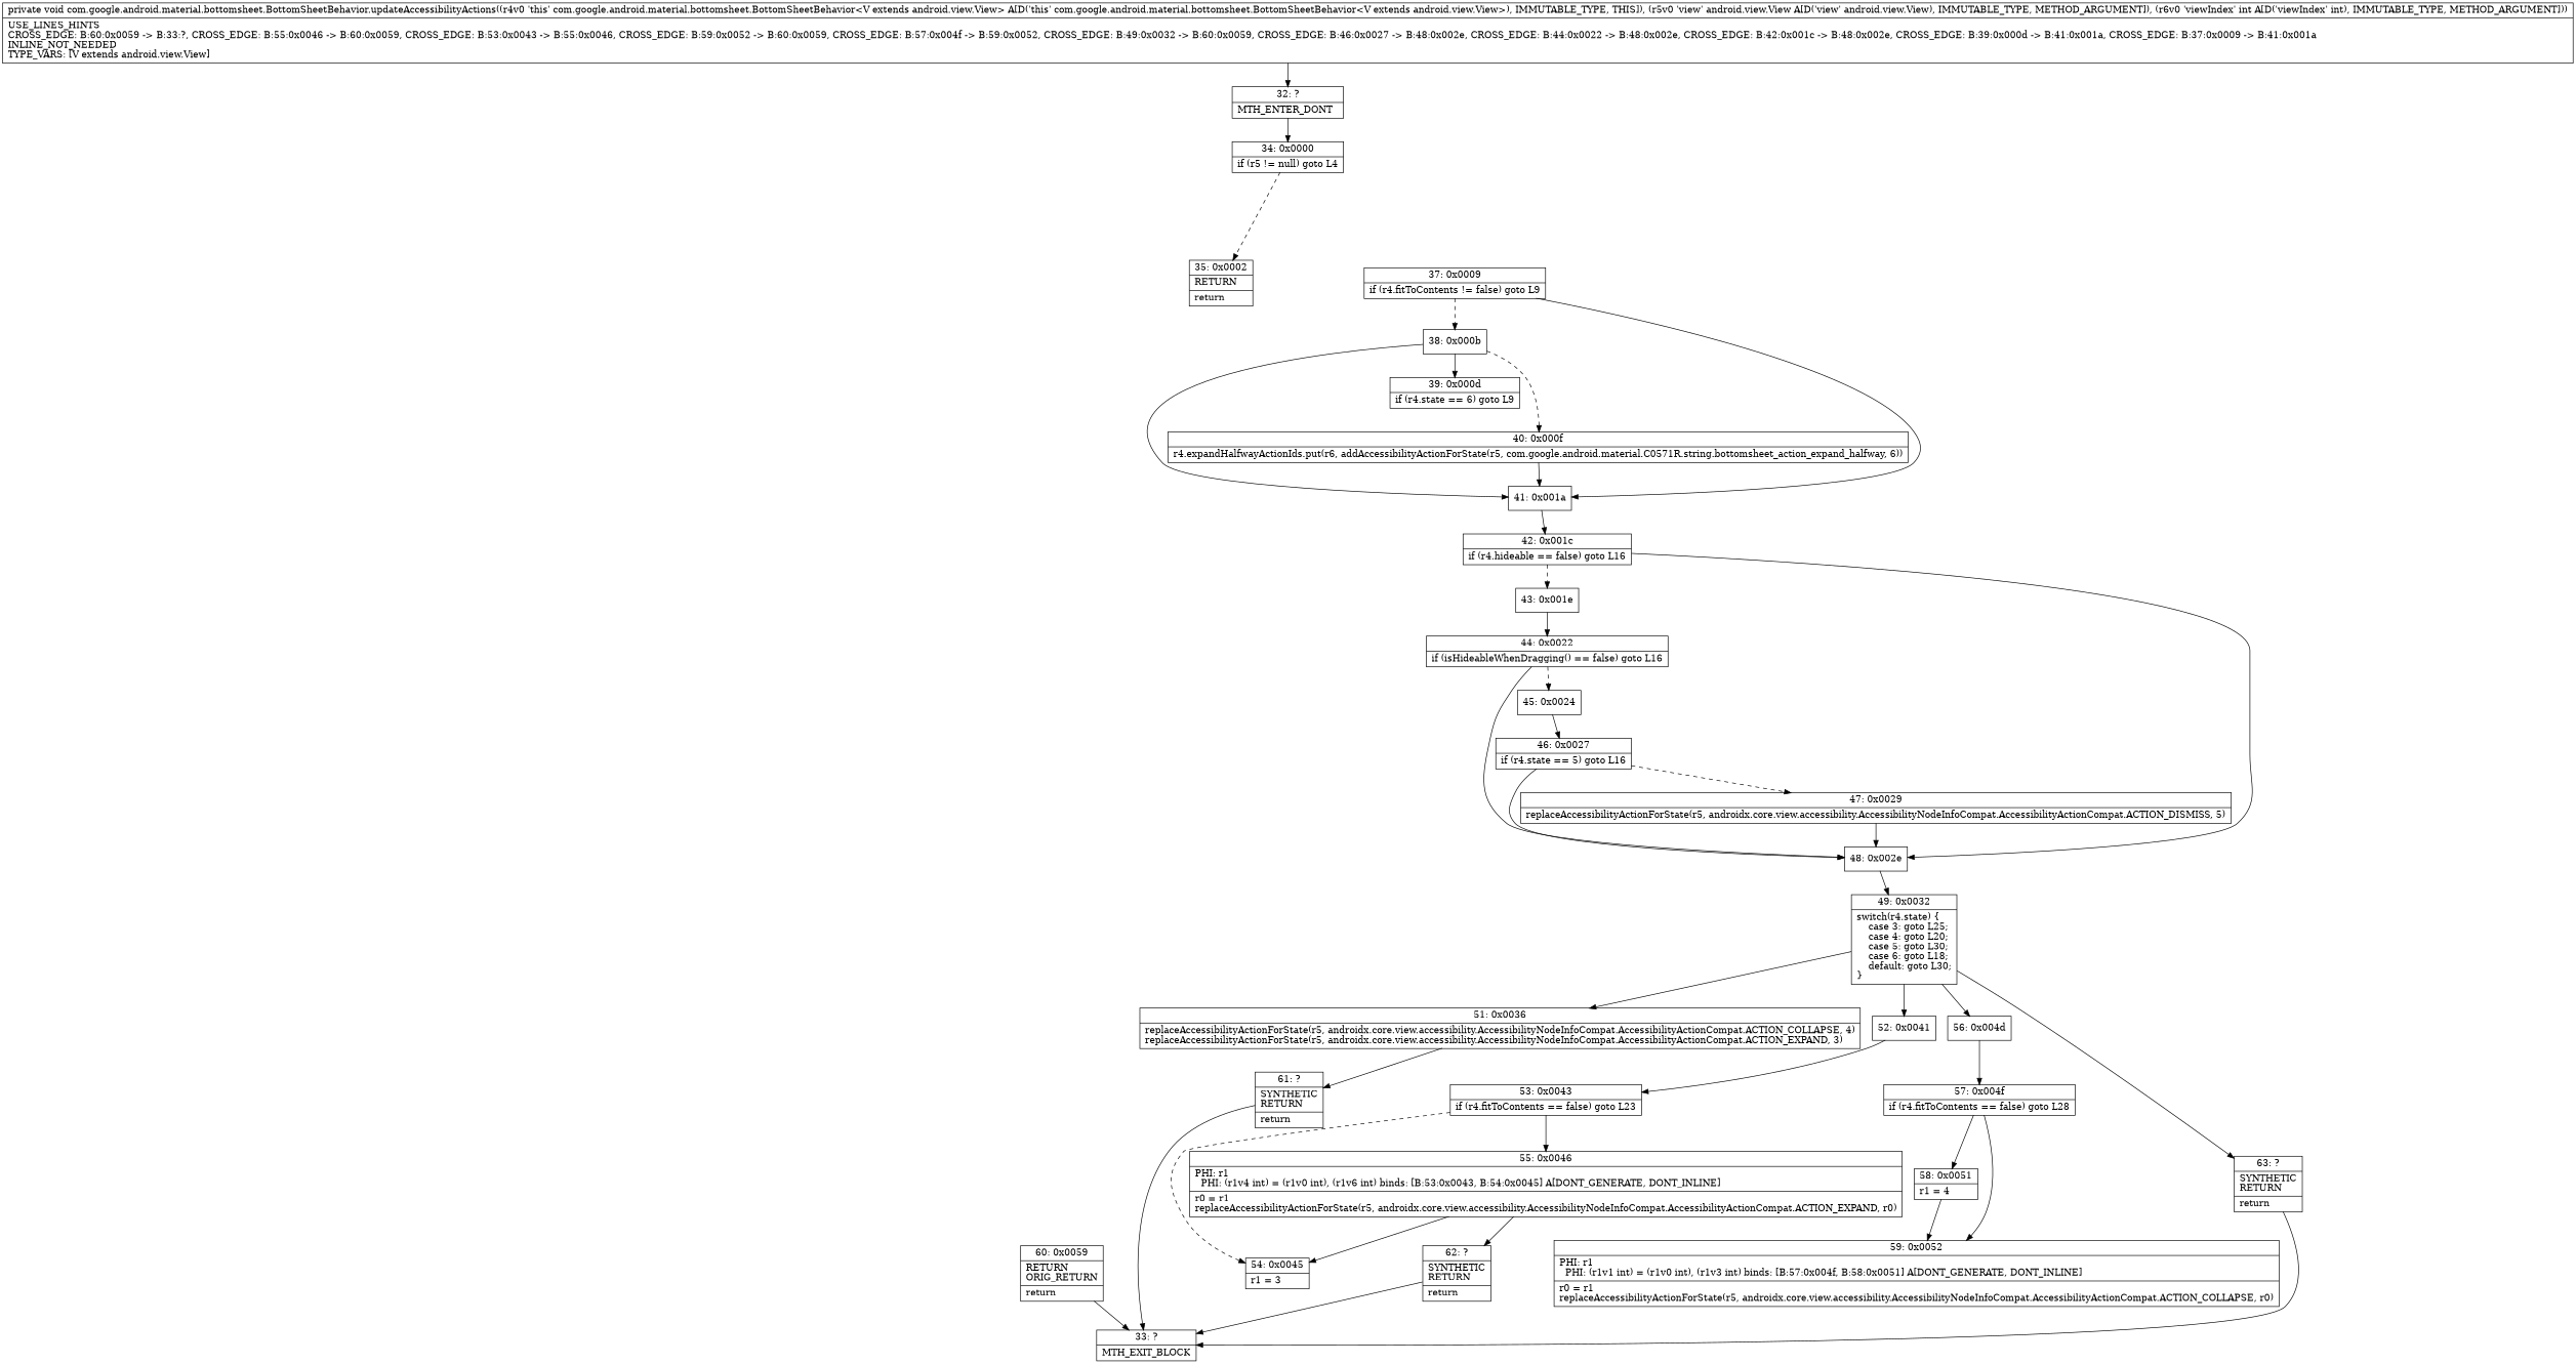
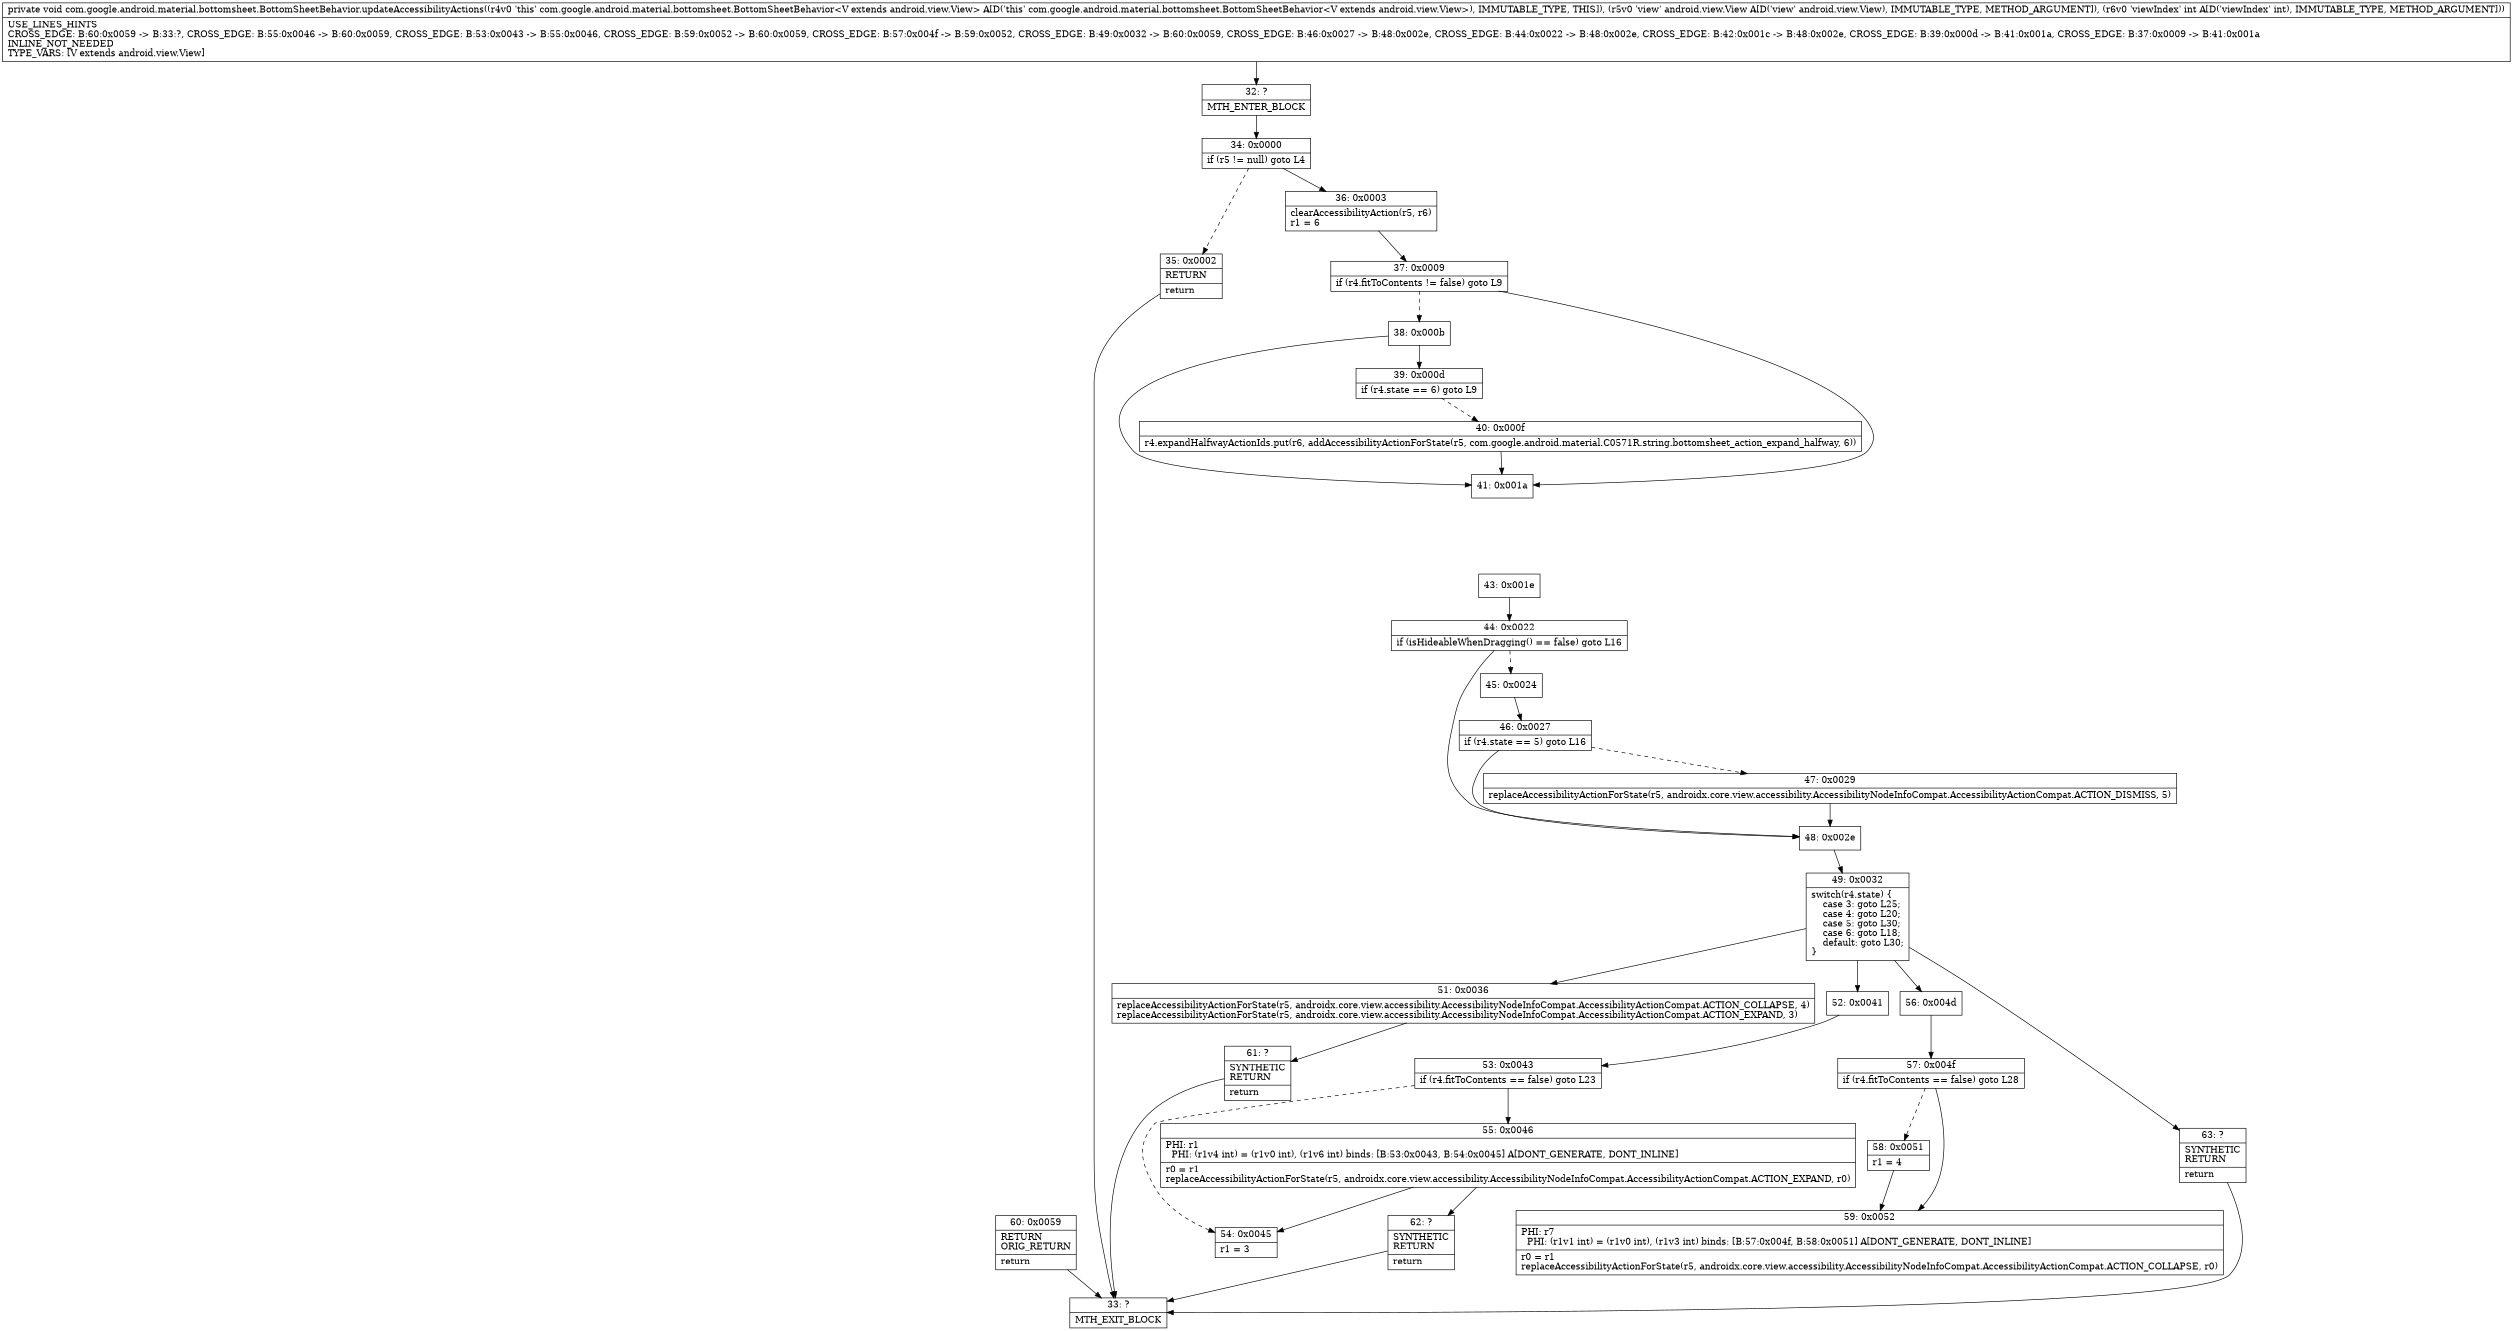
  digraph {
    node [shape=record]
-   n1 [label="{32\:\ ?|MTH_ENTER_DONT\l}"]
+   n1 [label="{32\:\ ?|MTH_ENTER_BLOCK\l}"]
    n2 [label="{34\:\ 0x0000|if (r5 != null) goto L4\l}"]
    n3 [label="{35\:\ 0x0002|RETURN\l|return\l}"]
+   n4 [label="{36\:\ 0x0003|clearAccessibilityAction(r5, r6)\lr1 = 6\l}"]
    n5 [label="{33\:\ ?|MTH_EXIT_BLOCK\l}"]
    n6 [label="{37\:\ 0x0009|if (r4.fitToContents != false) goto L9\l}"]
    n7 [label="{38\:\ 0x000b}"]
    n8 [label="{41\:\ 0x001a}"]
    n9 [label="{39\:\ 0x000d|if (r4.state == 6) goto L9\l}"]
-   n10 [label="{42\:\ 0x001c|if (r4.hideable == false) goto L16\l}"]
    n11 [label="{40\:\ 0x000f|r4.expandHalfwayActionIds.put(r6, addAccessibilityActionForState(r5, com.google.android.material.C0571R.string.bottomsheet_action_expand_halfway, 6))\l}"]
    n12 [label="{43\:\ 0x001e}"]
    n13 [label="{48\:\ 0x002e}"]
    n14 [label="{44\:\ 0x0022|if (isHideableWhenDragging() == false) goto L16\l}"]
    n15 [label="{49\:\ 0x0032|switch(r4.state) \{\l    case 3: goto L25;\l    case 4: goto L20;\l    case 5: goto L30;\l    case 6: goto L18;\l    default: goto L30;\l\}\l}"]
    n16 [label="{45\:\ 0x0024}"]
    n17 [label="{46\:\ 0x0027|if (r4.state == 5) goto L16\l}"]
    n18 [label="{47\:\ 0x0029|replaceAccessibilityActionForState(r5, androidx.core.view.accessibility.AccessibilityNodeInfoCompat.AccessibilityActionCompat.ACTION_DISMISS, 5)\l}"]
    n19 [label="{51\:\ 0x0036|replaceAccessibilityActionForState(r5, androidx.core.view.accessibility.AccessibilityNodeInfoCompat.AccessibilityActionCompat.ACTION_COLLAPSE, 4)\lreplaceAccessibilityActionForState(r5, androidx.core.view.accessibility.AccessibilityNodeInfoCompat.AccessibilityActionCompat.ACTION_EXPAND, 3)\l}"]
    n20 [label="{52\:\ 0x0041}"]
    n21 [label="{56\:\ 0x004d}"]
    n22 [label="{63\:\ ?|SYNTHETIC\lRETURN\l|return\l}"]
    n23 [label="{61\:\ ?|SYNTHETIC\lRETURN\l|return\l}"]
    n24 [label="{53\:\ 0x0043|if (r4.fitToContents == false) goto L23\l}"]
    n25 [label="{57\:\ 0x004f|if (r4.fitToContents == false) goto L28\l}"]
    n26 [label="{54\:\ 0x0045|r1 = 3\l}"]
    n27 [label="{55\:\ 0x0046|PHI: r1 \l  PHI: (r1v4 int) = (r1v0 int), (r1v6 int) binds: [B:53:0x0043, B:54:0x0045] A[DONT_GENERATE, DONT_INLINE]\l|r0 = r1\lreplaceAccessibilityActionForState(r5, androidx.core.view.accessibility.AccessibilityNodeInfoCompat.AccessibilityActionCompat.ACTION_EXPAND, r0)\l}"]
    n28 [label="{62\:\ ?|SYNTHETIC\lRETURN\l|return\l}"]
    n29 [label="{58\:\ 0x0051|r1 = 4\l}"]
-   n30 [label="{59\:\ 0x0052|PHI: r1 \l  PHI: (r1v1 int) = (r1v0 int), (r1v3 int) binds: [B:57:0x004f, B:58:0x0051] A[DONT_GENERATE, DONT_INLINE]\l|r0 = r1\lreplaceAccessibilityActionForState(r5, androidx.core.view.accessibility.AccessibilityNodeInfoCompat.AccessibilityActionCompat.ACTION_COLLAPSE, r0)\l}"]
+   n30 [label="{59\:\ 0x0052|PHI: r7 \l  PHI: (r1v1 int) = (r1v0 int), (r1v3 int) binds: [B:57:0x004f, B:58:0x0051] A[DONT_GENERATE, DONT_INLINE]\l|r0 = r1\lreplaceAccessibilityActionForState(r5, androidx.core.view.accessibility.AccessibilityNodeInfoCompat.AccessibilityActionCompat.ACTION_COLLAPSE, r0)\l}"]
    n31 [label="{60\:\ 0x0059|RETURN\lORIG_RETURN\l|return\l}"]
    n32 [label="{private void com.google.android.material.bottomsheet.BottomSheetBehavior.updateAccessibilityActions((r4v0 'this' com.google.android.material.bottomsheet.BottomSheetBehavior\<V extends android.view.View\> A[D('this' com.google.android.material.bottomsheet.BottomSheetBehavior\<V extends android.view.View\>), IMMUTABLE_TYPE, THIS]), (r5v0 'view' android.view.View A[D('view' android.view.View), IMMUTABLE_TYPE, METHOD_ARGUMENT]), (r6v0 'viewIndex' int A[D('viewIndex' int), IMMUTABLE_TYPE, METHOD_ARGUMENT]))  | USE_LINES_HINTS\lCROSS_EDGE: B:60:0x0059 \-\> B:33:?, CROSS_EDGE: B:55:0x0046 \-\> B:60:0x0059, CROSS_EDGE: B:53:0x0043 \-\> B:55:0x0046, CROSS_EDGE: B:59:0x0052 \-\> B:60:0x0059, CROSS_EDGE: B:57:0x004f \-\> B:59:0x0052, CROSS_EDGE: B:49:0x0032 \-\> B:60:0x0059, CROSS_EDGE: B:46:0x0027 \-\> B:48:0x002e, CROSS_EDGE: B:44:0x0022 \-\> B:48:0x002e, CROSS_EDGE: B:42:0x001c \-\> B:48:0x002e, CROSS_EDGE: B:39:0x000d \-\> B:41:0x001a, CROSS_EDGE: B:37:0x0009 \-\> B:41:0x001a\lINLINE_NOT_NEEDED\lTYPE_VARS: [V extends android.view.View]\l}"]
    n1 -> n2
    n2 -> n3 [style=dashed]
+   n2 -> n4
+   n3 -> n5
+   n4 -> n6
    n6 -> n7 [style=dashed]
    n6 -> n8
    n7 -> n8
    n7 -> n9
-   n8 -> n10
-   n7 -> n11 [style=dashed]
-   n10 -> n12 [style=dashed]
-   n10 -> n13
+   n9 -> n11 [style=dashed]
    n11 -> n8
    n12 -> n14
    n13 -> n15
    n14 -> n13
    n14 -> n16 [style=dashed]
    n15 -> n19
    n15 -> n20
    n15 -> n21
    n15 -> n22
    n16 -> n17
    n17 -> n13
    n17 -> n18 [style=dashed]
    n18 -> n13
    n19 -> n23
    n20 -> n24
    n21 -> n25
    n22 -> n5
    n23 -> n5
    n24 -> n26 [style=dashed]
    n24 -> n27
-   n25 -> n29 [style=solid]
+   n25 -> n29 [style=dashed]
    n25 -> n30
    n27 -> n26
    n27 -> n28
    n28 -> n5
    n29 -> n30
    n31 -> n5
    n32 -> n1
  }
